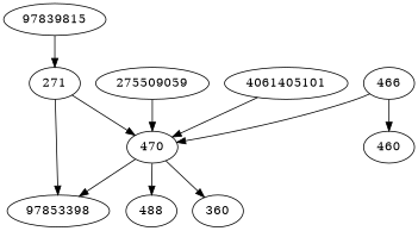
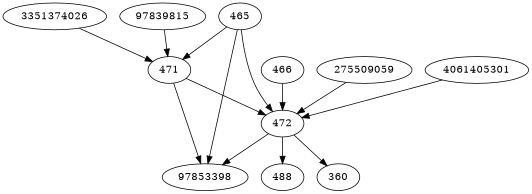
  strict digraph {
    n1 [label=275509059]
-   470
+   470 [label=472]
    n3 [label=97853398]
    488
    n5 [label=360]
    97839815
-   471 [label=271]
-   4061405101
+   471
+   3351374026
+   4061405101 [label=4061405301]
+   465
    466
-   460
    n1 -> 470
    470 -> n3
    470 -> 488
    470 -> n5
    97839815 -> 471
    471 -> 470
    471 -> n3
+   3351374026 -> 471
    4061405101 -> 470
+   465 -> 470
+   465 -> n3
+   465 -> 471
    466 -> 470
-   466 -> 460
  }
